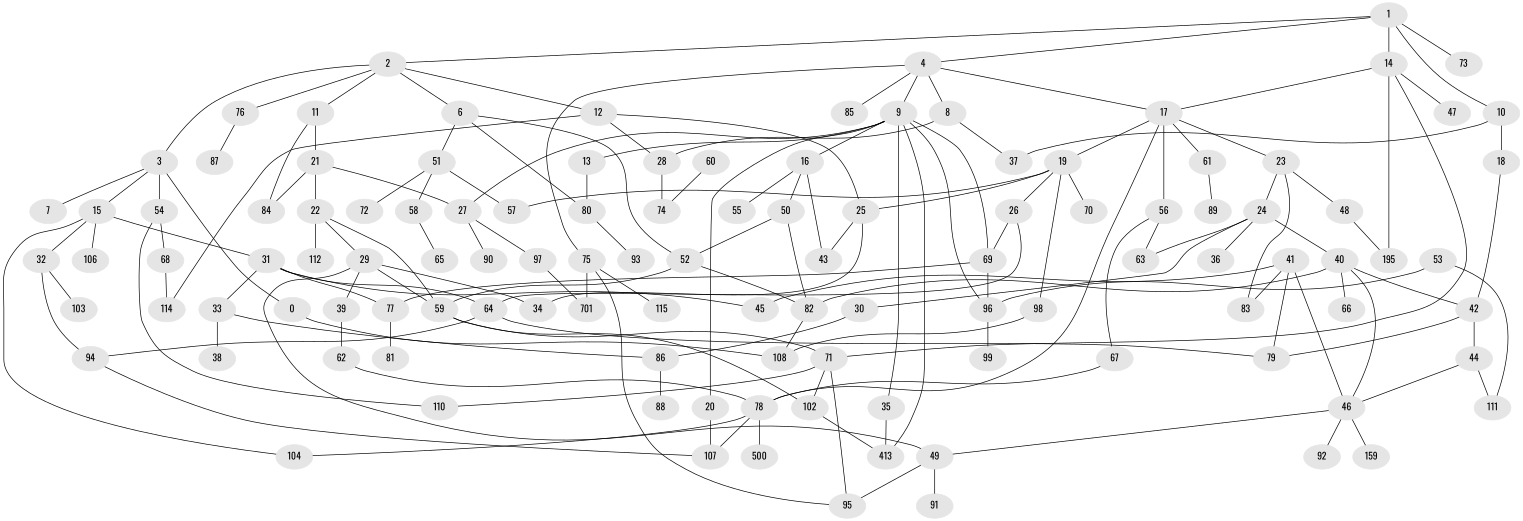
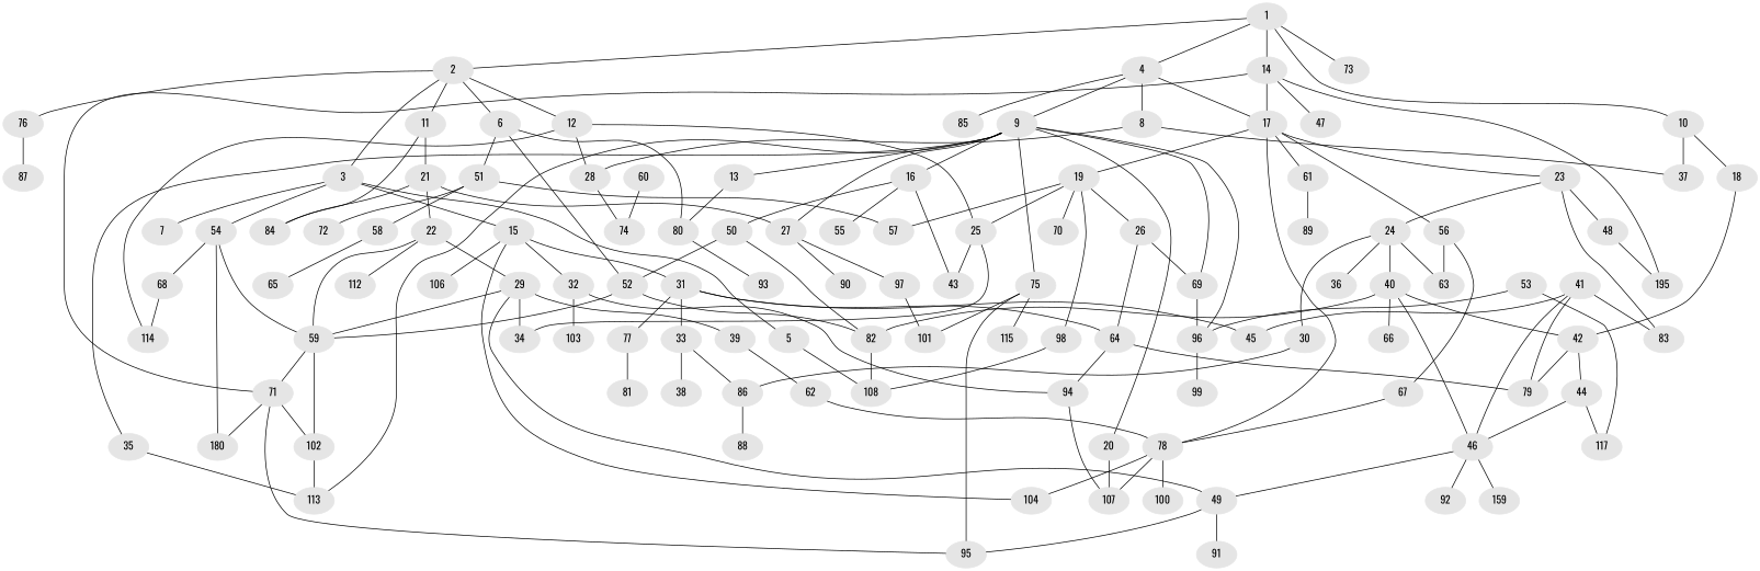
  graph {
    fontname=Oswald
    node [color=gray90 fontname=Oswald style=filled]
    edge [fontname=Oswald]
    1
    2
    4
    10
    14
    73
    3
    6
    11
    12
    76
    8
    9
    17
    75
    85
    37
    18
    47
    71
    n21 [label=195]
-   5 [label=0]
+   5
    7
    15
    54
    51
    52
    80
    21
    84
    28
    25
    114
    87
    108
    31
    32
    104
    106
    59
    68
-   110
+   110 [label=180]
    13
    16
    20
    27
    35
    69
-   113 [label=413]
+   113
    96
    19
    23
    56
    61
    78
    95
-   101 [label=701]
+   101
    115
    57
    58
    72
    82
    93
    74
    43
    50
    55
    107
    90
    97
    53
-   111
+   111 [label=117]
    77
    42
    22
    34
    102
    64
    33
    45
    94
    103
    26
    70
    98
    24
    48
    83
    63
    67
    89
-   100 [label=500]
+   100
    79
    44
    29
    112
    39
    49
    41
    46
    30
    36
    40
    86
    66
    62
    91
    81
    88
    38
    92
    n112 [label=159]
    60
    65
    99
    1 -- 2
    1 -- 4
    1 -- 10
    1 -- 14
    1 -- 73
    2 -- 3
    2 -- 6
    2 -- 11
    2 -- 12
    2 -- 76
    4 -- 8
    4 -- 9
    4 -- 17
-   4 -- 75
+   9 -- 75
    4 -- 85
    10 -- 37
    10 -- 18
    14 -- 17
    14 -- 47
    14 -- 71
    14 -- n21
    3 -- 5
    3 -- 7
    3 -- 15
    3 -- 54
    6 -- 51
    6 -- 52
    6 -- 80
    11 -- 21
    11 -- 84
    12 -- 28
    12 -- 25
    12 -- 114
    76 -- 87
    8 -- 37
    8 -- 28
    9 -- 13
    9 -- 16
    9 -- 20
    9 -- 27
    9 -- 35
    9 -- 69
    9 -- 113
    9 -- 96
    17 -- 19
    17 -- 23
    17 -- 56
    17 -- 61
    17 -- 78
    75 -- 95
    75 -- 101
    75 -- 115
    18 -- 42
    71 -- 110
    71 -- 95
    71 -- 102
    5 -- 108
    15 -- 31
    15 -- 32
    15 -- 104
    15 -- 106
+   54 -- 59
    54 -- 68
    54 -- 110
    51 -- 57
    51 -- 58
    51 -- 72
    52 -- 59
    52 -- 82
    80 -- 93
    21 -- 84
    21 -- 27
    21 -- 22
    28 -- 74
    25 -- 43
    25 -- 34
    31 -- 77
    31 -- 64
    31 -- 33
    31 -- 45
    32 -- 94
    32 -- 103
    59 -- 71
    59 -- 102
    68 -- 114
    13 -- 80
    16 -- 43
    16 -- 50
    16 -- 55
    20 -- 107
    27 -- 90
    27 -- 97
    35 -- 113
    69 -- 96
-   69 -- 77
    96 -- 99
    19 -- 25
    19 -- 57
    19 -- 26
    19 -- 70
    19 -- 98
    23 -- 24
    23 -- 48
    23 -- 83
    56 -- 63
    56 -- 67
    61 -- 89
    78 -- 104
    78 -- 107
    78 -- 100
    58 -- 65
    82 -- 108
    50 -- 52
    50 -- 82
    97 -- 101
    53 -- 96
    53 -- 111
    77 -- 81
    42 -- 79
    42 -- 44
    22 -- 59
    22 -- 29
    22 -- 112
    102 -- 113
    64 -- 94
    64 -- 79
    33 -- 86
    33 -- 38
    94 -- 107
    26 -- 69
    26 -- 64
    98 -- 108
    24 -- 63
    24 -- 30
    24 -- 36
    24 -- 40
    48 -- n21
    67 -- 78
    44 -- 111
    44 -- 46
    29 -- 59
    29 -- 34
    29 -- 39
    29 -- 49
    39 -- 62
    49 -- 95
    49 -- 91
    41 -- 45
    41 -- 83
    41 -- 79
    41 -- 46
    46 -- 49
    46 -- 92
    46 -- n112
    30 -- 86
    40 -- 82
    40 -- 42
    40 -- 46
    40 -- 66
    86 -- 88
    62 -- 78
    60 -- 74
  }
